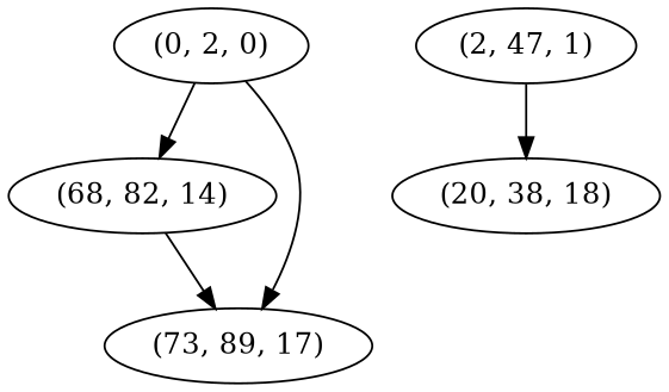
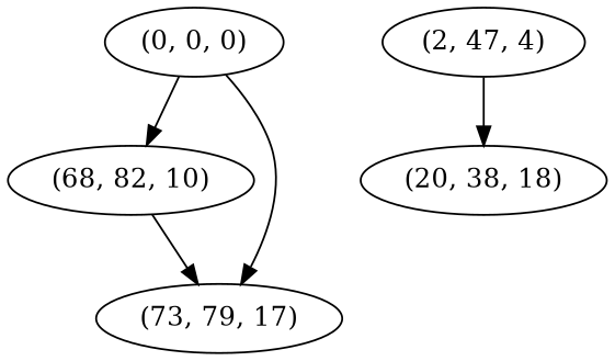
  digraph {
-   "(0, 0, 0)" [label="(0, 2, 0)"]
-   "(68, 82, 14)"
-   "(73, 79, 17)" [label="(73, 89, 17)"]
+   "(0, 0, 0)"
+   "(68, 82, 14)" [label="(68, 82, 10)"]
+   "(73, 79, 17)"
    n4 [label="(20, 38, 18)"]
-   "(2, 47, 1)"
+   "(2, 47, 1)" [label="(2, 47, 4)"]
    "(0, 0, 0)" -> "(68, 82, 14)"
    "(0, 0, 0)" -> "(73, 79, 17)"
    "(68, 82, 14)" -> "(73, 79, 17)"
    "(2, 47, 1)" -> n4
  }
